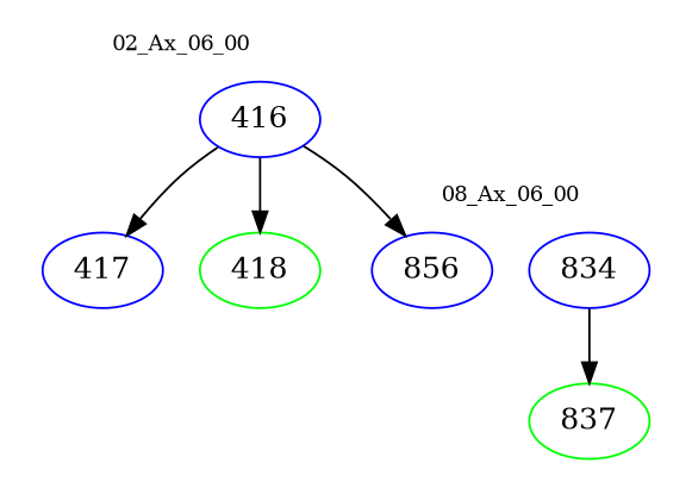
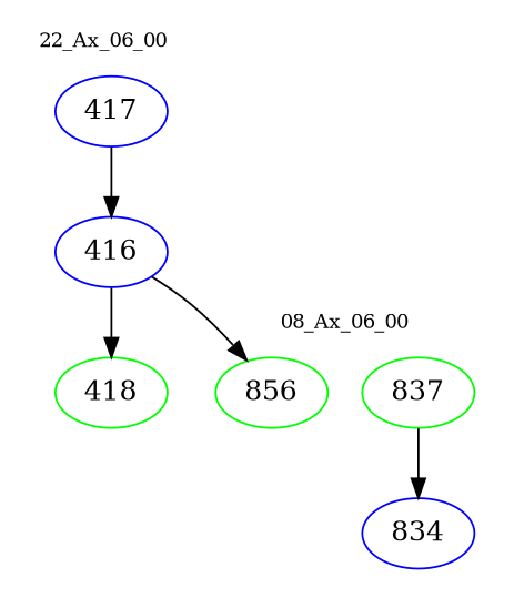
  digraph {
    node [color=blue]
    edge [color=black]
    n1 [label=417]
    n2 [label=416]
    n3 [color=green label=418]
    n4 [color=green label=837]
    n5 [label=834]
-   n6 [label=856]
+   n6 [color=green label=856]
    subgraph cluster_1 {
      color=white
      fontsize=10
-     label="02_Ax_06_00"
+     label="22_Ax_06_00"
      n1
      n2
      n3
    }
    subgraph cluster_2 {
      color=white
      fontsize=10
      label="08_Ax_06_00"
      n4
      n5
      n6
    }
-   n2 -> n1
+   n1 -> n2
    n2 -> n3
    n2 -> n6
-   n5 -> n4
+   n4 -> n5
  }
